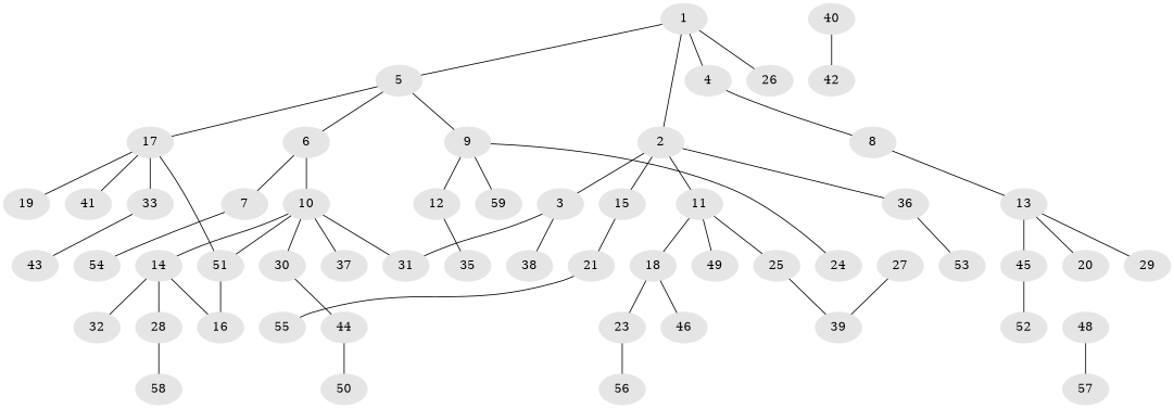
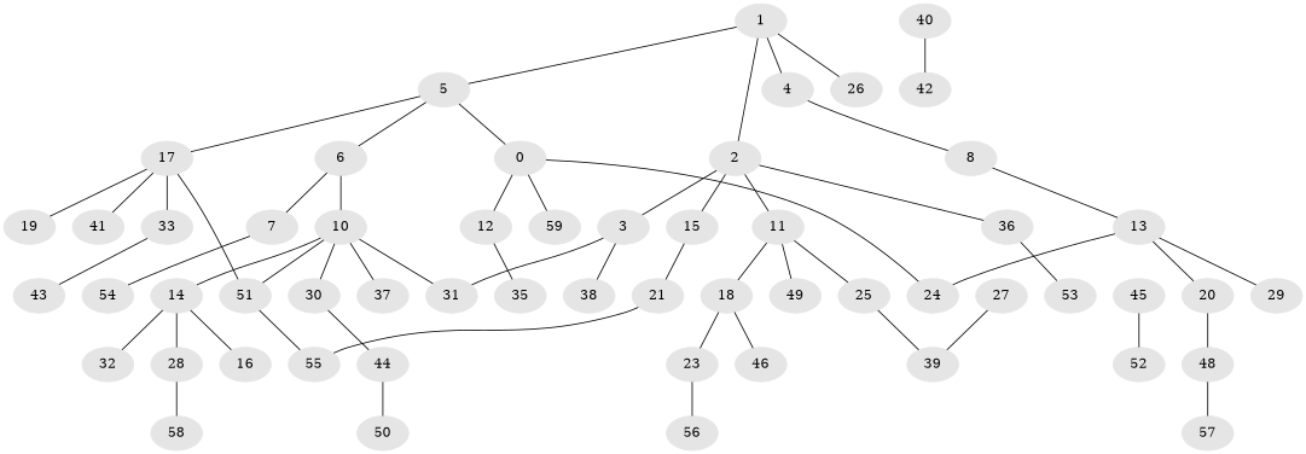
  graph {
    node [color=gray90 style=filled]
    1
    2
    4
    5
    26
    3
    11
    15
    36
    8
    6
-   9
+   9 [label=0]
    17
    31
    38
    18
    25
    49
    21
    53
    13
    27
    39
    7
    10
    12
    24
    59
    51
    19
    33
    41
    54
    14
    30
    37
    20
    29
    45
    35
    16
    28
    32
    44
    55
    23
    46
    48
    52
    58
    43
    56
    57
    40
    42
    50
    1 -- 2
    1 -- 4
    1 -- 5
    1 -- 26
    2 -- 3
    2 -- 11
    2 -- 15
    2 -- 36
    4 -- 8
    5 -- 6
    5 -- 9
    5 -- 17
    3 -- 31
    3 -- 38
    11 -- 18
    11 -- 25
    11 -- 49
    15 -- 21
    36 -- 53
    8 -- 13
    6 -- 7
    6 -- 10
    9 -- 12
    9 -- 24
    9 -- 59
    17 -- 51
    17 -- 19
    17 -- 33
    17 -- 41
    18 -- 23
    18 -- 46
    25 -- 39
    21 -- 55
    13 -- 20
    13 -- 29
-   13 -- 45
+   13 -- 24
    27 -- 39
    7 -- 54
    10 -- 31
    10 -- 51
    10 -- 14
    10 -- 30
    10 -- 37
    12 -- 35
-   51 -- 16
+   51 -- 55
    33 -- 43
    14 -- 16
    14 -- 28
    14 -- 32
    30 -- 44
+   20 -- 48
    45 -- 52
    28 -- 58
    44 -- 50
    23 -- 56
    48 -- 57
    40 -- 42
  }
